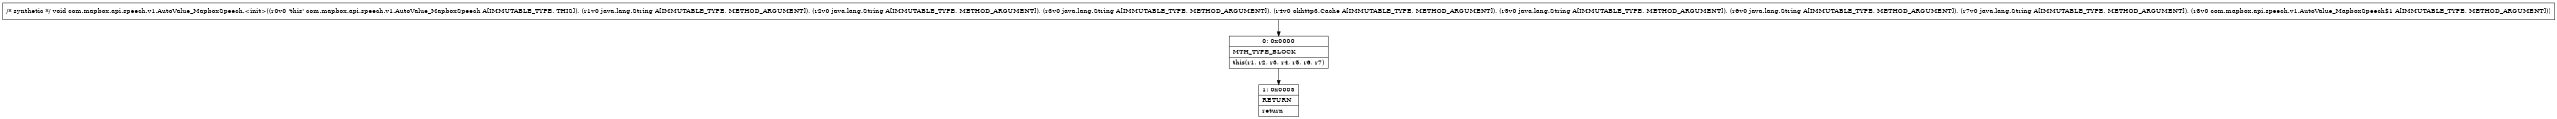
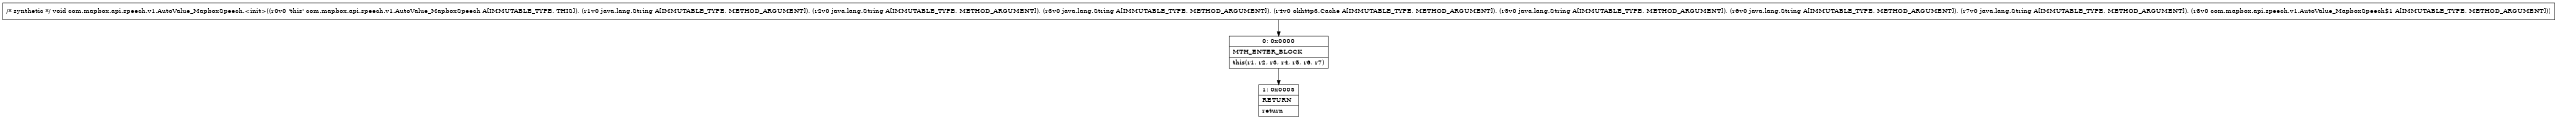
  digraph {
    node [shape=record]
-   n1 [label="{0\:\ 0x0000|MTH_TYPE_BLOCK\l|this(r1, r2, r3, r4, r5, r6, r7)\l}"]
+   n1 [label="{0\:\ 0x0000|MTH_ENTER_BLOCK\l|this(r1, r2, r3, r4, r5, r6, r7)\l}"]
    n2 [label="{1\:\ 0x0003|RETURN\l|return\l}"]
    n3 [label="{\/* synthetic *\/ void com.mapbox.api.speech.v1.AutoValue_MapboxSpeech.\<init\>((r0v0 'this' com.mapbox.api.speech.v1.AutoValue_MapboxSpeech A[IMMUTABLE_TYPE, THIS]), (r1v0 java.lang.String A[IMMUTABLE_TYPE, METHOD_ARGUMENT]), (r2v0 java.lang.String A[IMMUTABLE_TYPE, METHOD_ARGUMENT]), (r3v0 java.lang.String A[IMMUTABLE_TYPE, METHOD_ARGUMENT]), (r4v0 okhttp3.Cache A[IMMUTABLE_TYPE, METHOD_ARGUMENT]), (r5v0 java.lang.String A[IMMUTABLE_TYPE, METHOD_ARGUMENT]), (r6v0 java.lang.String A[IMMUTABLE_TYPE, METHOD_ARGUMENT]), (r7v0 java.lang.String A[IMMUTABLE_TYPE, METHOD_ARGUMENT]), (r8v0 com.mapbox.api.speech.v1.AutoValue_MapboxSpeech$1 A[IMMUTABLE_TYPE, METHOD_ARGUMENT])) }"]
    n1 -> n2
    n3 -> n1
  }
